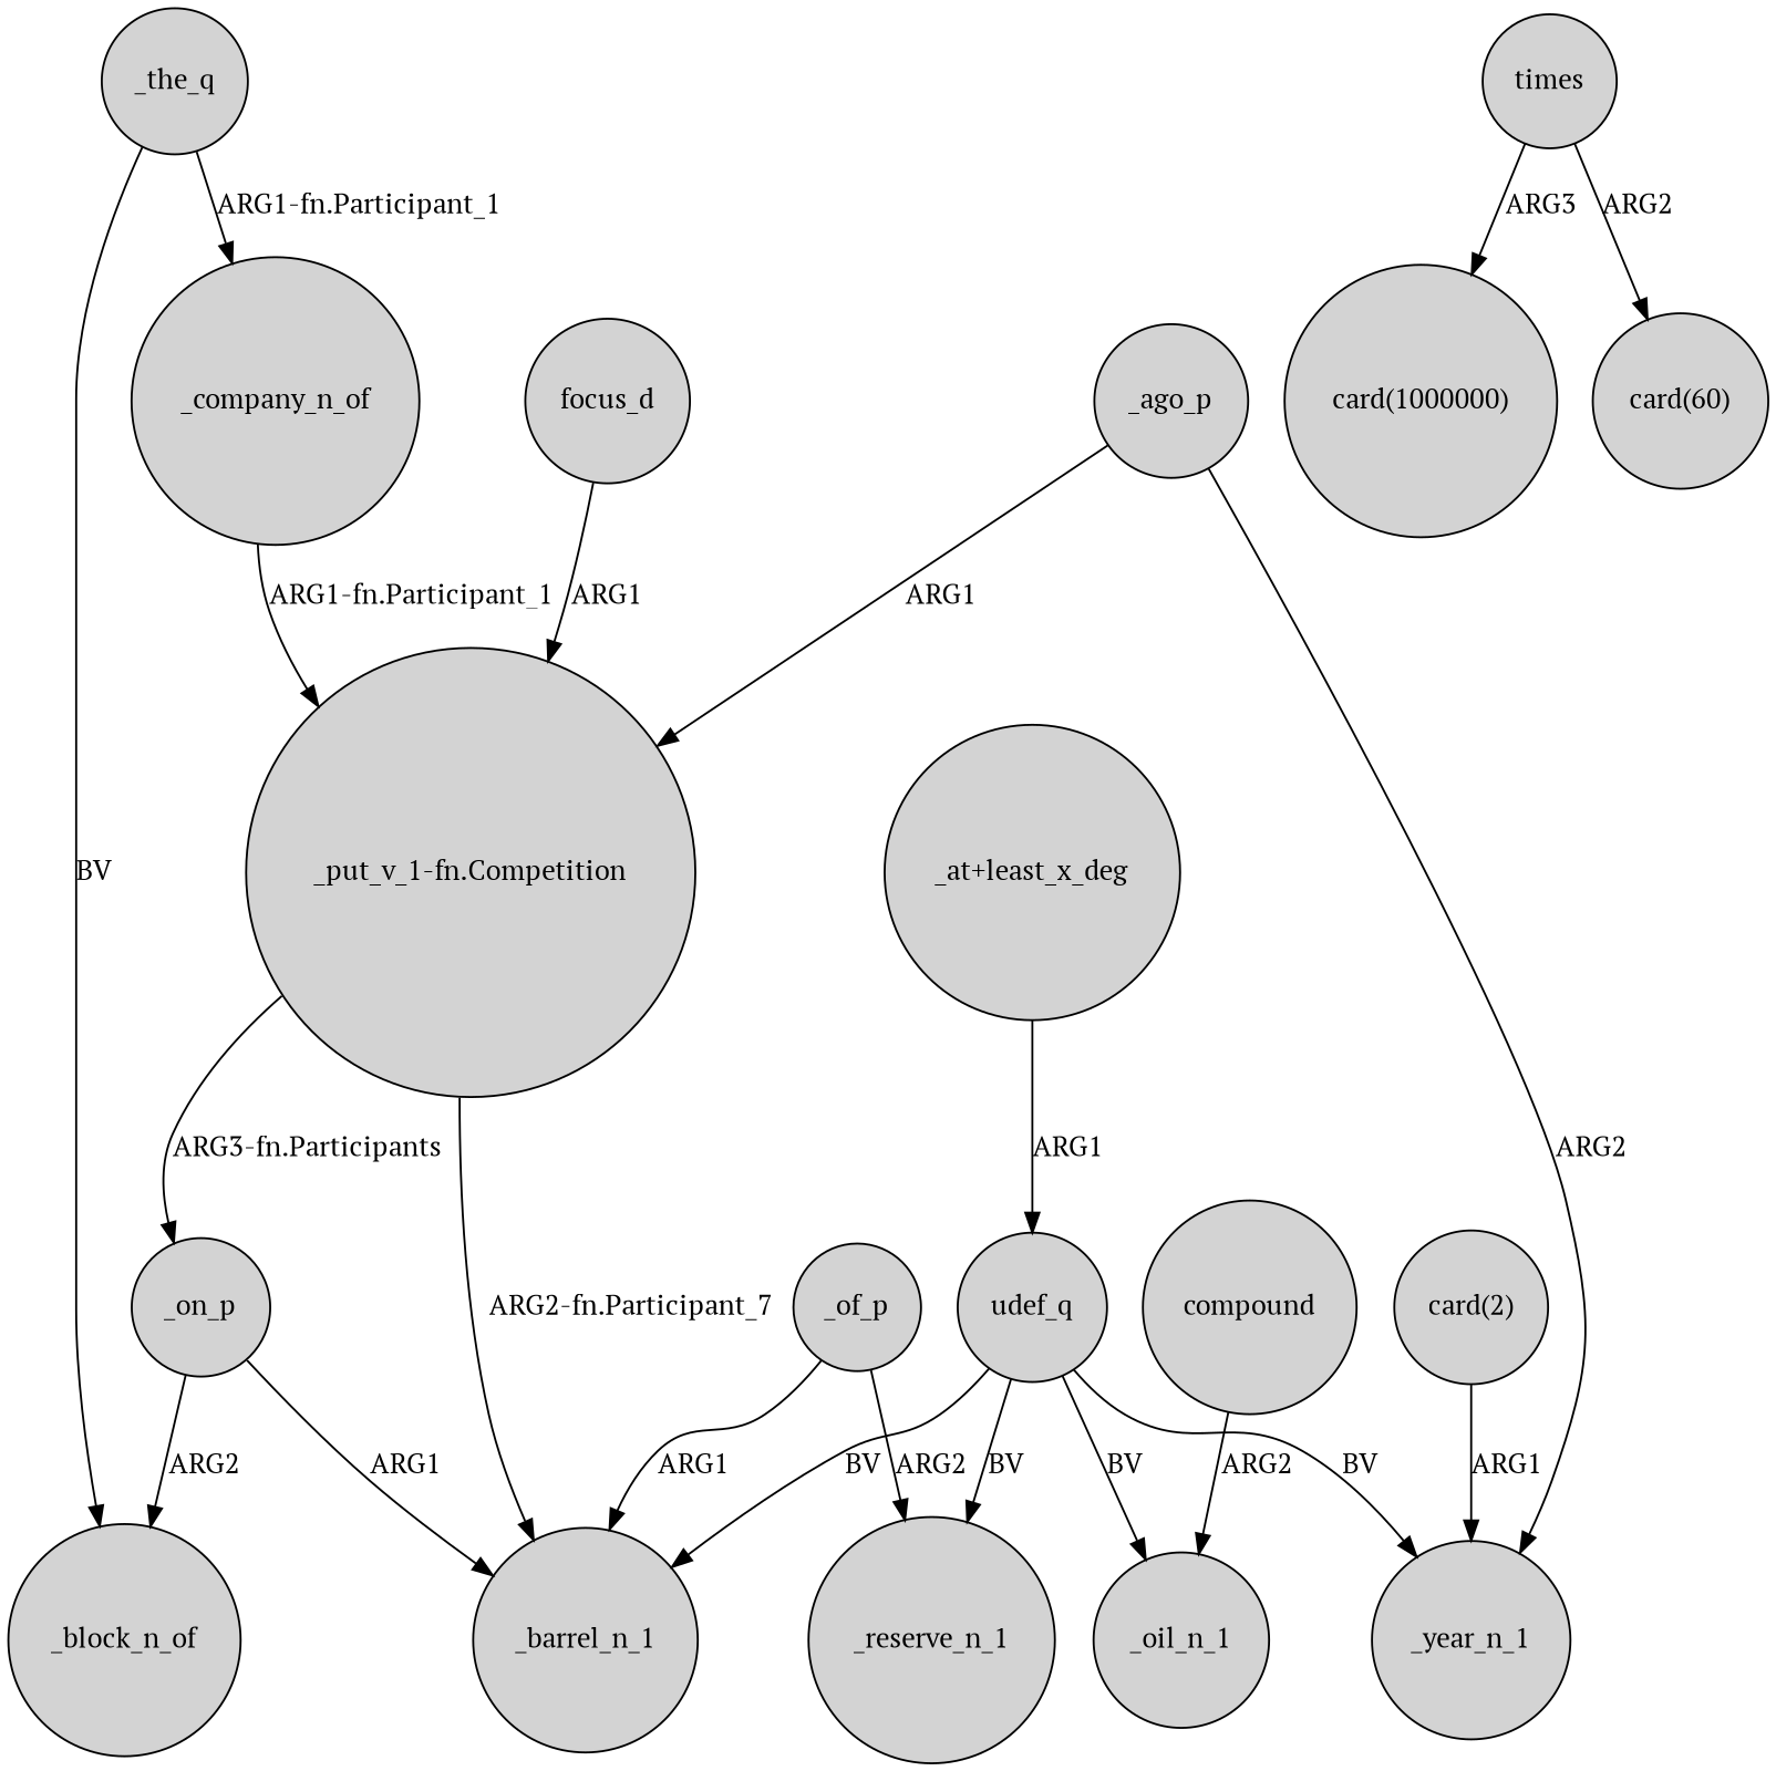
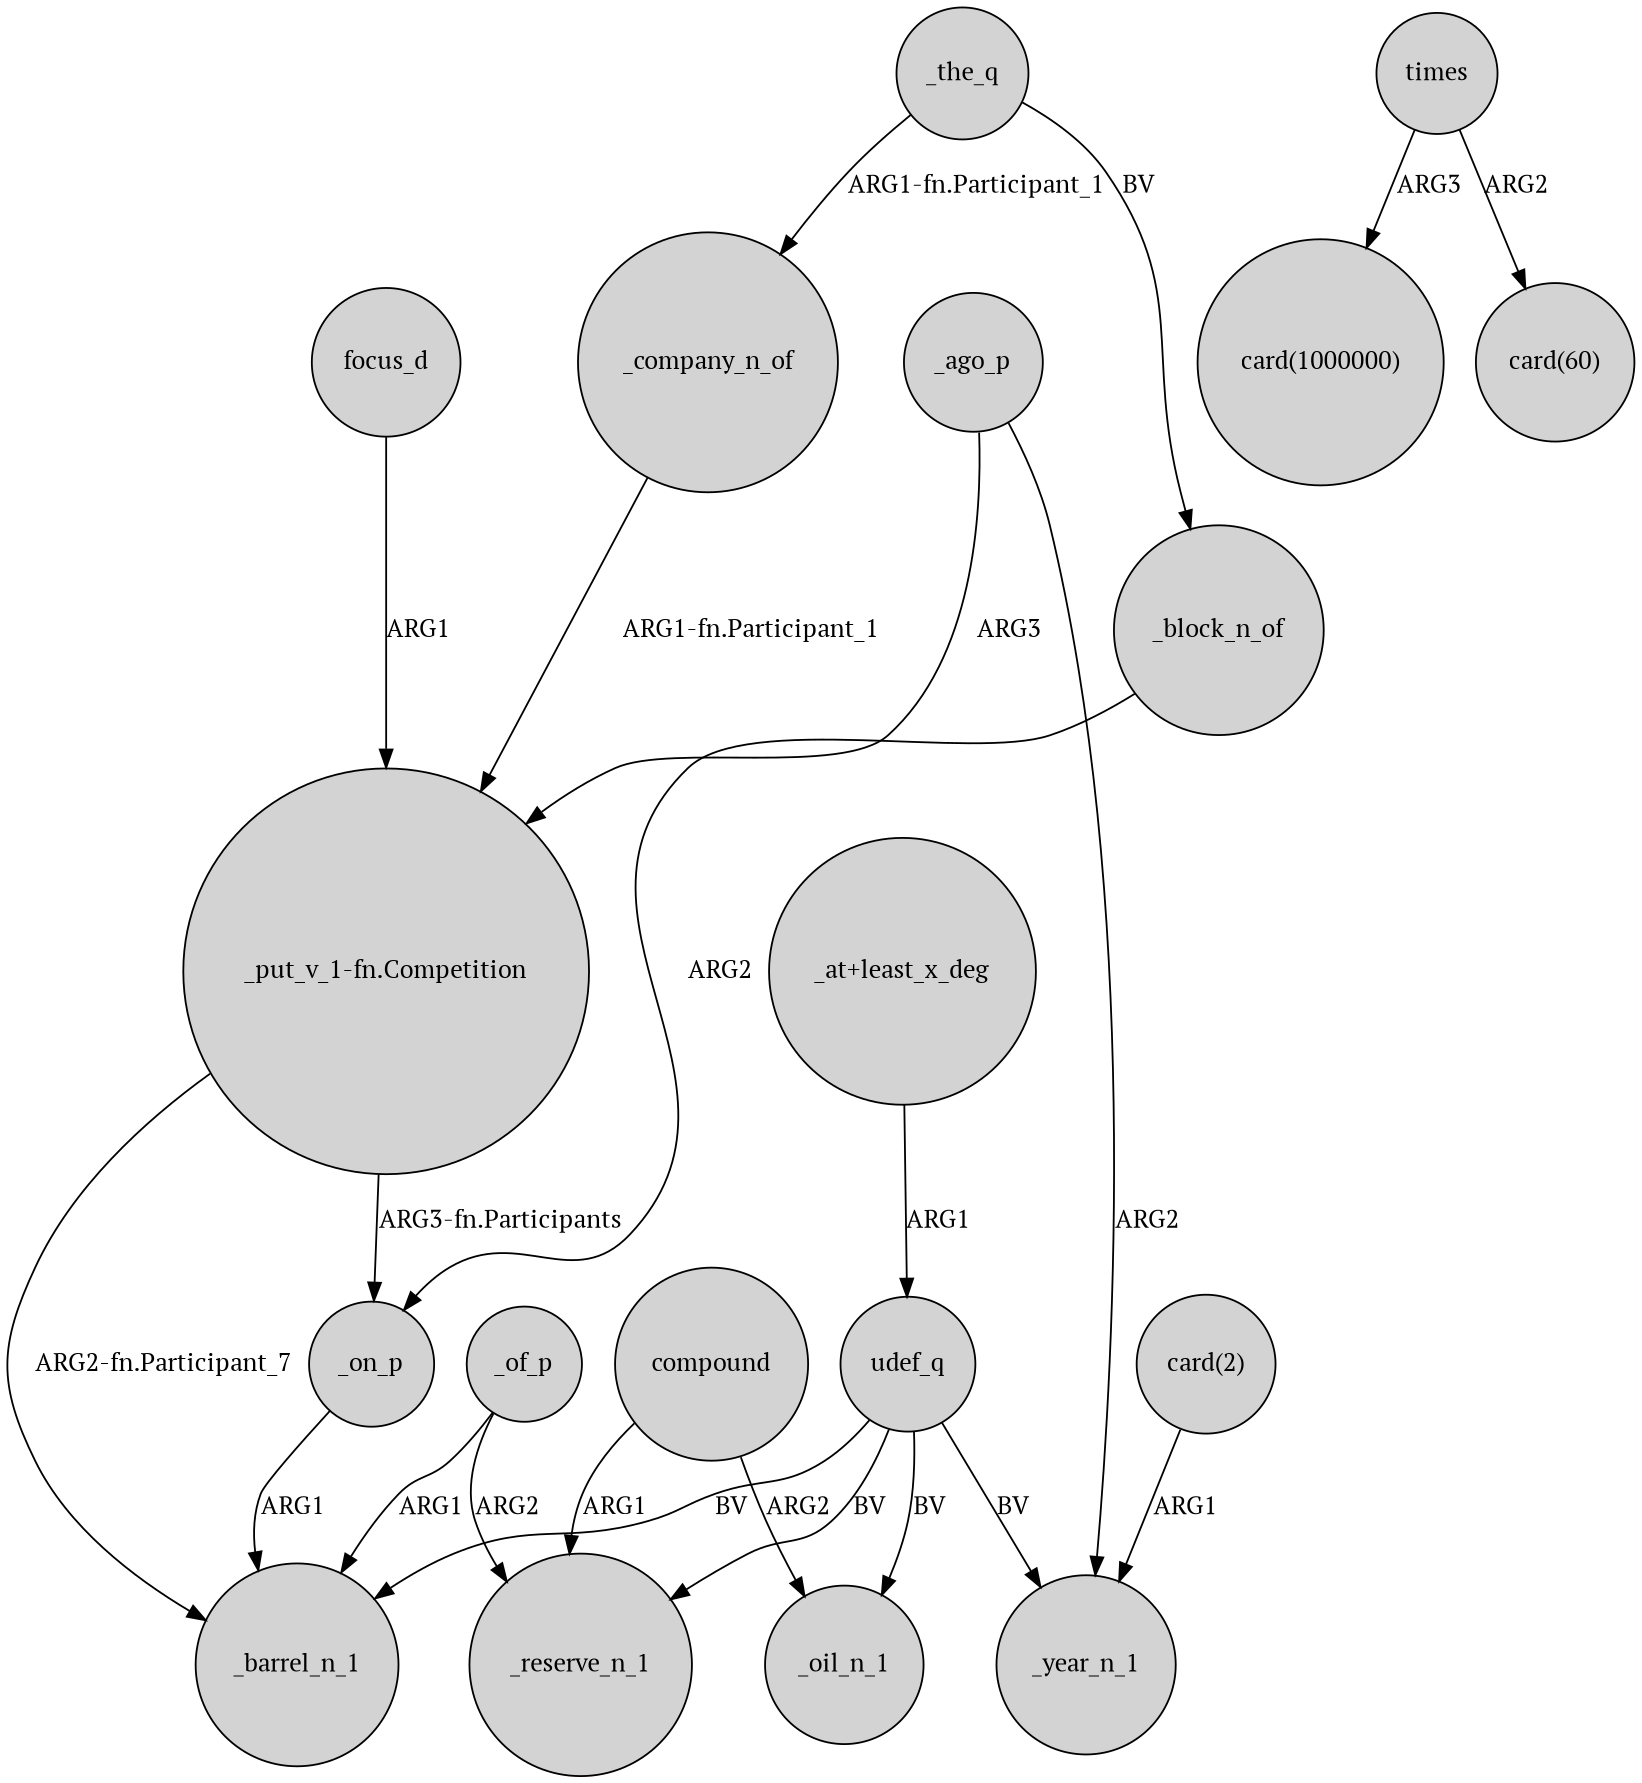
  digraph {
    fontname="PT Serif"
    node [fontname="PT Serif" shape=circle style=filled]
    edge [fontname="PT Serif"]
    _of_p
    _barrel_n_1
    _reserve_n_1
    _on_p
    _block_n_of
    udef_q
    _oil_n_1
    _year_n_1
    focus_d
    "_put_v_1-fn.Competition"
    _ago_p
    times
    "card(1000000)"
    "card(60)"
    _company_n_of
    compound
    "_at+least_x_deg"
    "card(2)"
    _the_q
    _of_p -> _barrel_n_1 [label=ARG1]
    _of_p -> _reserve_n_1 [label=ARG2]
    _on_p -> _barrel_n_1 [label=ARG1]
-   _on_p -> _block_n_of [label=ARG2]
+   _block_n_of -> _on_p [label=ARG2]
    udef_q -> _barrel_n_1 [label=BV]
    udef_q -> _reserve_n_1 [label=BV]
    udef_q -> _oil_n_1 [label=BV]
    udef_q -> _year_n_1 [label=BV]
    focus_d -> "_put_v_1-fn.Competition" [label=ARG1]
    "_put_v_1-fn.Competition" -> _barrel_n_1 [label="ARG2-fn.Participant_7"]
    "_put_v_1-fn.Competition" -> _on_p [label="ARG3-fn.Participants"]
    _ago_p -> _year_n_1 [label=ARG2]
-   _ago_p -> "_put_v_1-fn.Competition" [label=ARG1]
+   _ago_p -> "_put_v_1-fn.Competition" [label=ARG3]
    times -> "card(1000000)" [label=ARG3]
    times -> "card(60)" [label=ARG2]
    _company_n_of -> "_put_v_1-fn.Competition" [label="ARG1-fn.Participant_1"]
+   compound -> _reserve_n_1 [label=ARG1]
    compound -> _oil_n_1 [label=ARG2]
    "_at+least_x_deg" -> udef_q [label=ARG1]
    "card(2)" -> _year_n_1 [label=ARG1]
    _the_q -> _block_n_of [label=BV]
    _the_q -> _company_n_of [label="ARG1-fn.Participant_1"]
  }
